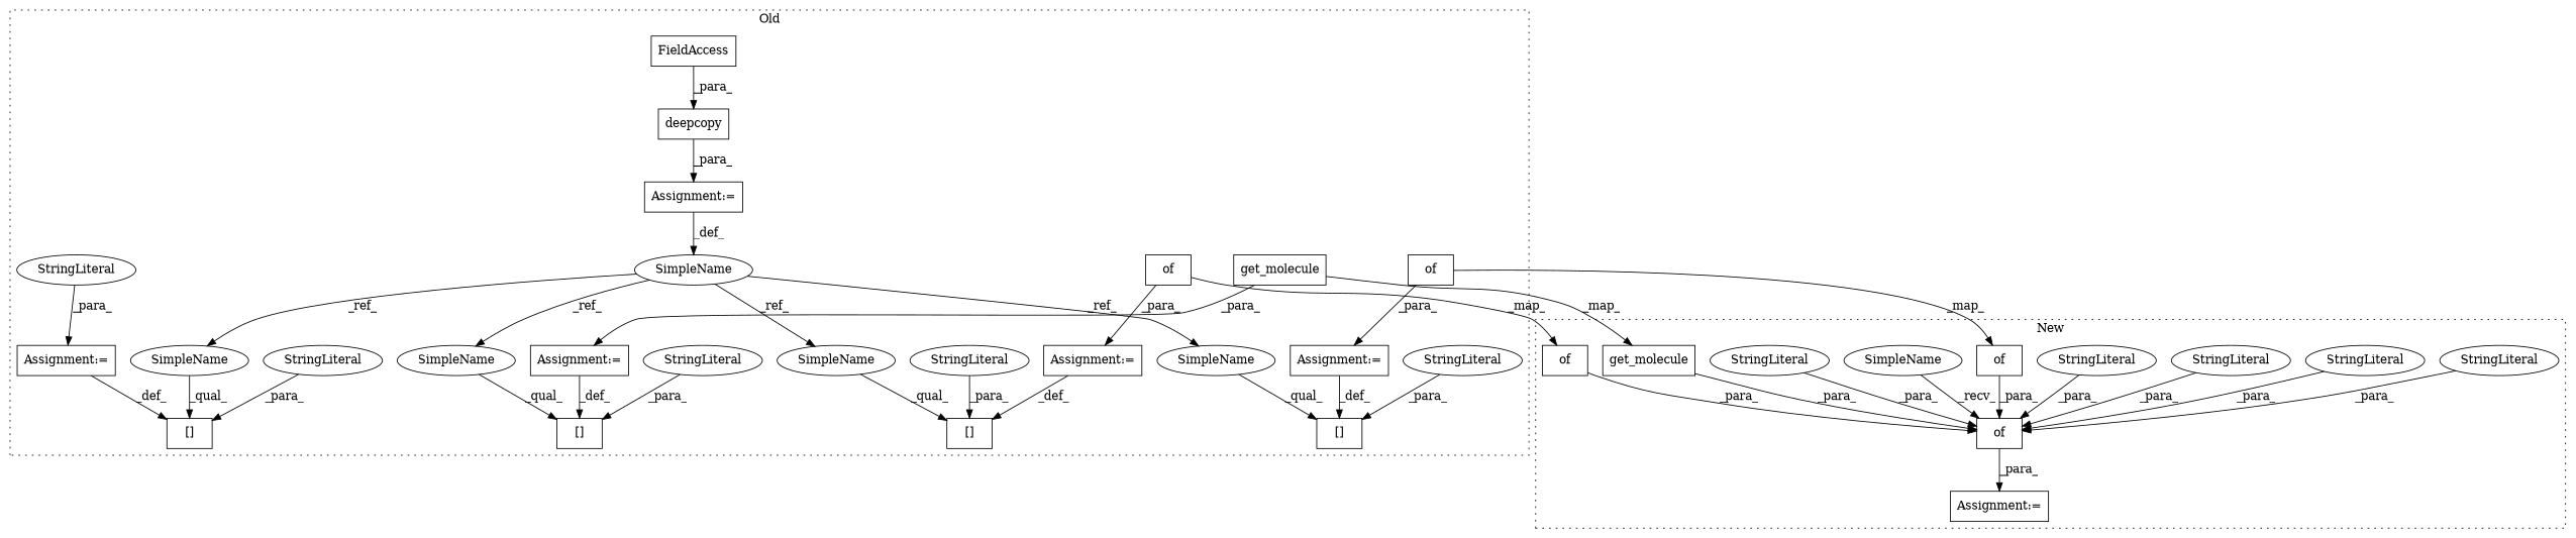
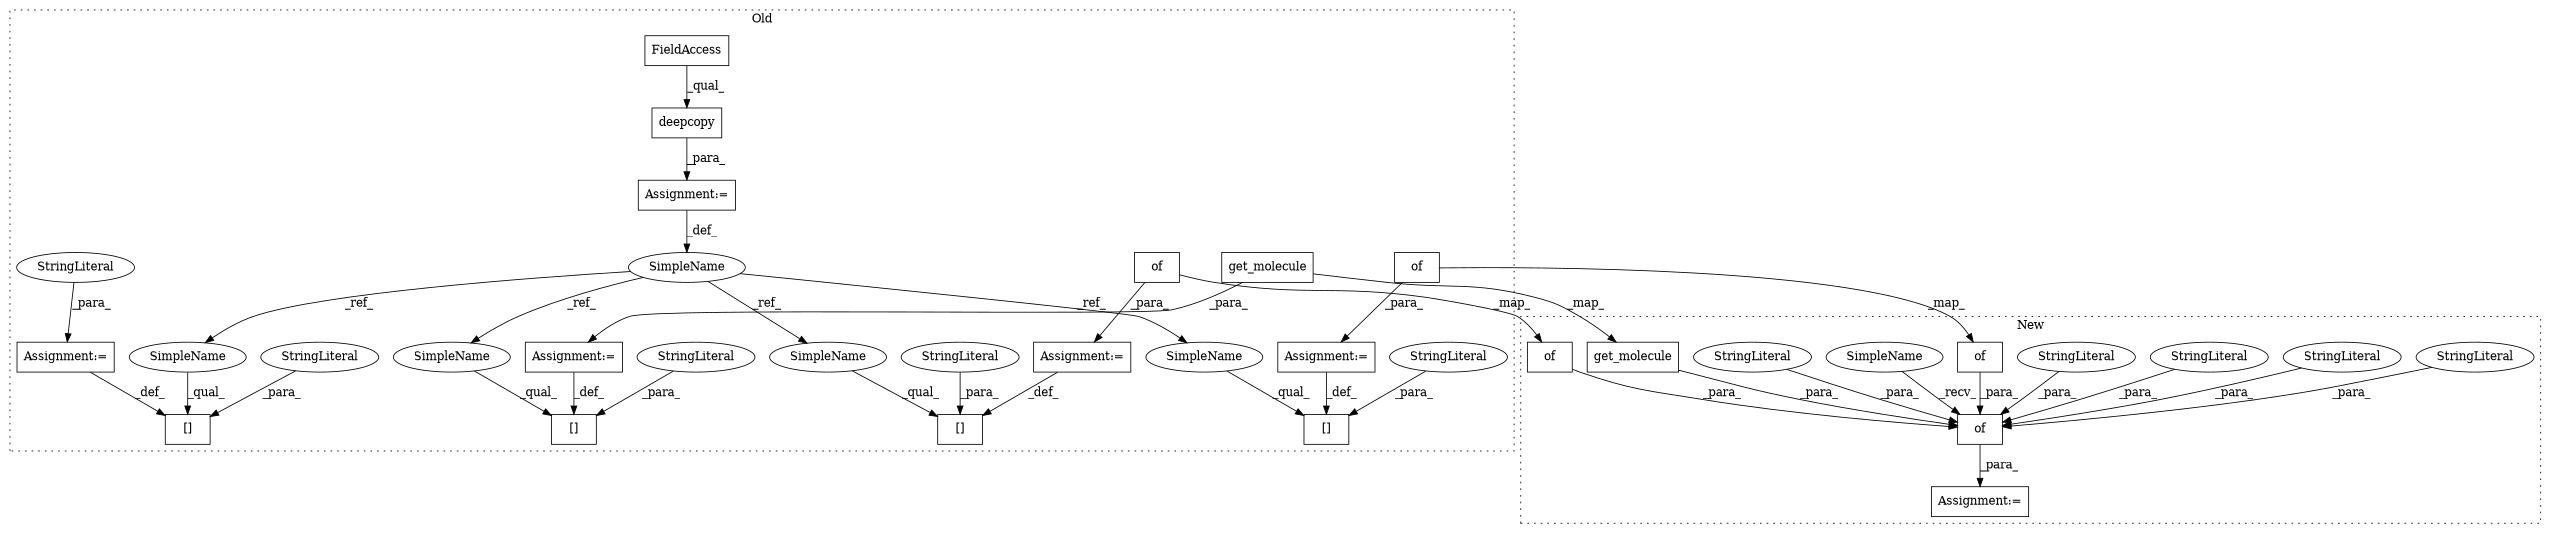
  digraph {
    node [a=45 l=1 shape=box]
    n1 [a=32 l="9,1" label=deepcopy s="856,875"]
    n2 [a=7 label="Assignment:=" s=850]
    n3 [a=2 l="10,1" label="[]" s="1038,1058"]
    n4 [l=10 label=StringLiteral s=1048 shape=ellipse]
    n5 [a=32 l="3,1" label=of s="1064,1082"]
    n6 [a=2 l="10,1" label="[]" s="974,991"]
    n7 [a=32 l="3,1" label=of s="997,1031"]
    n8 [a=42 l=9 label=SimpleName s=841 shape=ellipse]
    n9 [l=7 label=StringLiteral s=984 shape=ellipse]
    n10 [a=7 label="Assignment:=" s=992]
    n11 [a=2 l="10,1" label="[]" s="882,902"]
    n12 [a=22 l=10 label=FieldAccess s=865]
    n13 [a=2 l="10,1" label="[]" s="940,958"]
    n14 [a=7 label="Assignment:=" s=1059]
    n15 [a=7 label="Assignment:=" s=959]
    n16 [l=8 label=StringLiteral s=960 shape=ellipse]
    n17 [l=8 label=StringLiteral s=950 shape=ellipse]
    n18 [a=7 label="Assignment:=" s=903]
    n19 [l=10 label=StringLiteral s=892 shape=ellipse]
    n20 [a=32 l="13,1" label=get_molecule s="913,933"]
    n21 [a=42 l=9 label=SimpleName s=1038 shape=ellipse]
    n22 [a=42 l=9 label=SimpleName s=882 shape=ellipse]
    n23 [a=42 l=9 label=SimpleName s=940 shape=ellipse]
    n24 [a=42 l=9 label=SimpleName s=974 shape=ellipse]
    n25 [a=32 l="3,1" label=of s="714,859"]
    n26 [l=8 label=StringLiteral s=759 shape=ellipse]
    n27 [a=32 l="3,1" label=of s="840,858"]
    n28 [a=32 l="3,1" label=of s="789,823"]
    n29 [l=10 label=StringLiteral s=825 shape=ellipse]
    n30 [l=8 label=StringLiteral s=768 shape=ellipse]
    n31 [l=10 label=StringLiteral s=717 shape=ellipse]
    n32 [a=7 label="Assignment:=" s=709]
    n33 [l=7 label=StringLiteral s=777 shape=ellipse]
    n34 [a=32 l="13,1" label=get_molecule s="737,757"]
    n35 [a=42 l=3 label=SimpleName s=710 shape=ellipse]
    subgraph cluster_1 {
      label=Old
      style=dotted
      n1
      n2
      n3
      n4
      n5
      n6
      n7
      n8
      n9
      n10
      n11
      n12
      n13
      n14
      n15
      n16
      n17
      n18
      n19
      n20
      n21
      n22
      n23
      n24
    }
    subgraph cluster_2 {
      label=New
      style=dotted
      n25
      n26
      n27
      n28
      n29
      n30
      n31
      n32
      n33
      n34
      n35
    }
    n1 -> n2 [label=_para_]
    n2 -> n8 [label=_def_]
    n4 -> n3 [label=_para_]
    n5 -> n14 [label=_para_]
    n5 -> n27 [label=_map_]
    n7 -> n10 [label=_para_]
    n7 -> n28 [label=_map_]
    n8 -> n21 [label=_ref_]
    n8 -> n22 [label=_ref_]
    n8 -> n23 [label=_ref_]
    n8 -> n24 [label=_ref_]
    n9 -> n6 [label=_para_]
    n10 -> n6 [label=_def_]
-   n12 -> n1 [label=_para_]
+   n12 -> n1 [label=_qual_]
    n14 -> n3 [label=_def_]
    n15 -> n13 [label=_def_]
    n16 -> n15 [label=_para_]
    n17 -> n13 [label=_para_]
    n18 -> n11 [label=_def_]
    n19 -> n11 [label=_para_]
    n20 -> n18 [label=_para_]
    n20 -> n34 [label=_map_]
    n21 -> n3 [label=_qual_]
    n22 -> n11 [label=_qual_]
    n23 -> n13 [label=_qual_]
    n24 -> n6 [label=_qual_]
    n25 -> n32 [label=_para_]
    n26 -> n25 [label=_para_]
    n27 -> n25 [label=_para_]
    n28 -> n25 [label=_para_]
    n29 -> n25 [label=_para_]
    n30 -> n25 [label=_para_]
    n31 -> n25 [label=_para_]
    n33 -> n25 [label=_para_]
    n34 -> n25 [label=_para_]
    n35 -> n25 [label=_recv_]
  }
